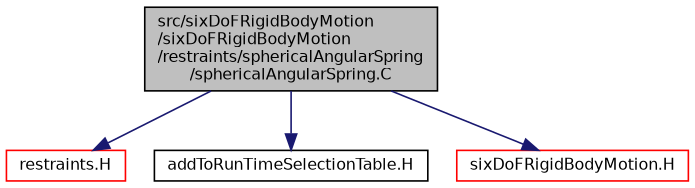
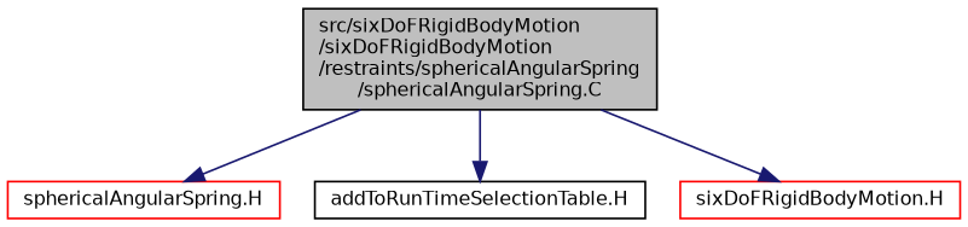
  digraph {
    node [color=black fontname=Helvetica fontsize=10 shape=record]
    edge [color=midnightblue fontname=Helvetica fontsize=10 labelfontname=Helvetica labelfontsize=10 style=solid]
    n1 [fillcolor=grey75 fontcolor=black height=0.2 label="src/sixDoFRigidBodyMotion\l/sixDoFRigidBodyMotion\l/restraints/sphericalAngularSpring\l/sphericalAngularSpring.C" style=filled width=0.4]
-   n2 [color=red height=0.2 label="restraints.H" width=0.4]
+   n2 [color=red height=0.2 label="sphericalAngularSpring.H" width=0.4]
    n3 [height=0.2 label="addToRunTimeSelectionTable.H" width=0.4]
    n4 [color=red height=0.2 label="sixDoFRigidBodyMotion.H" width=0.4]
    n1 -> n2
    n1 -> n3
    n1 -> n4
  }
